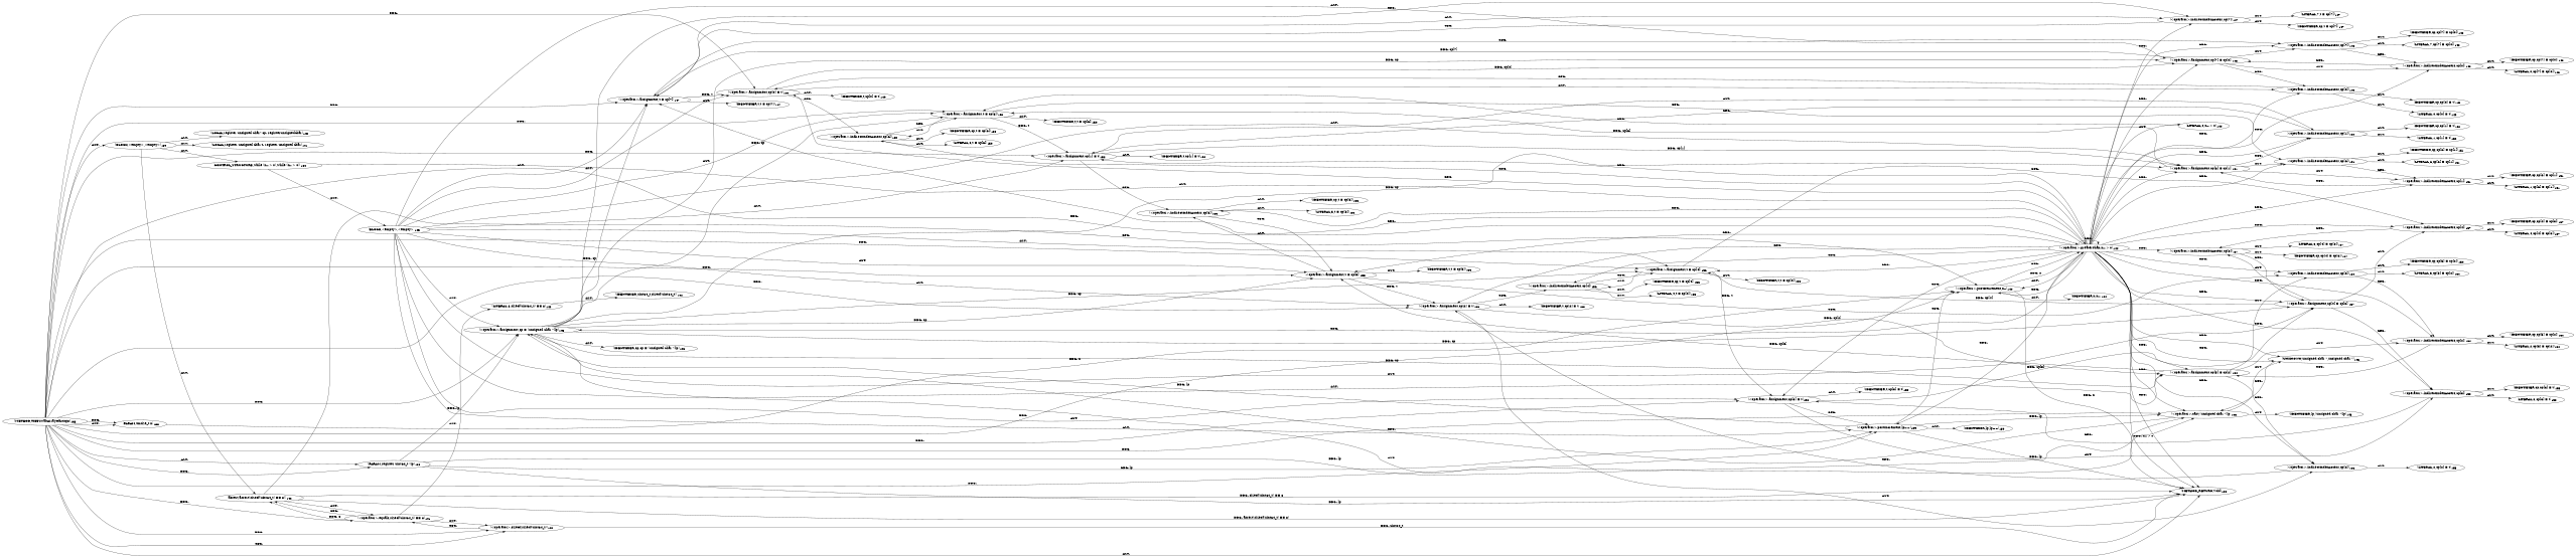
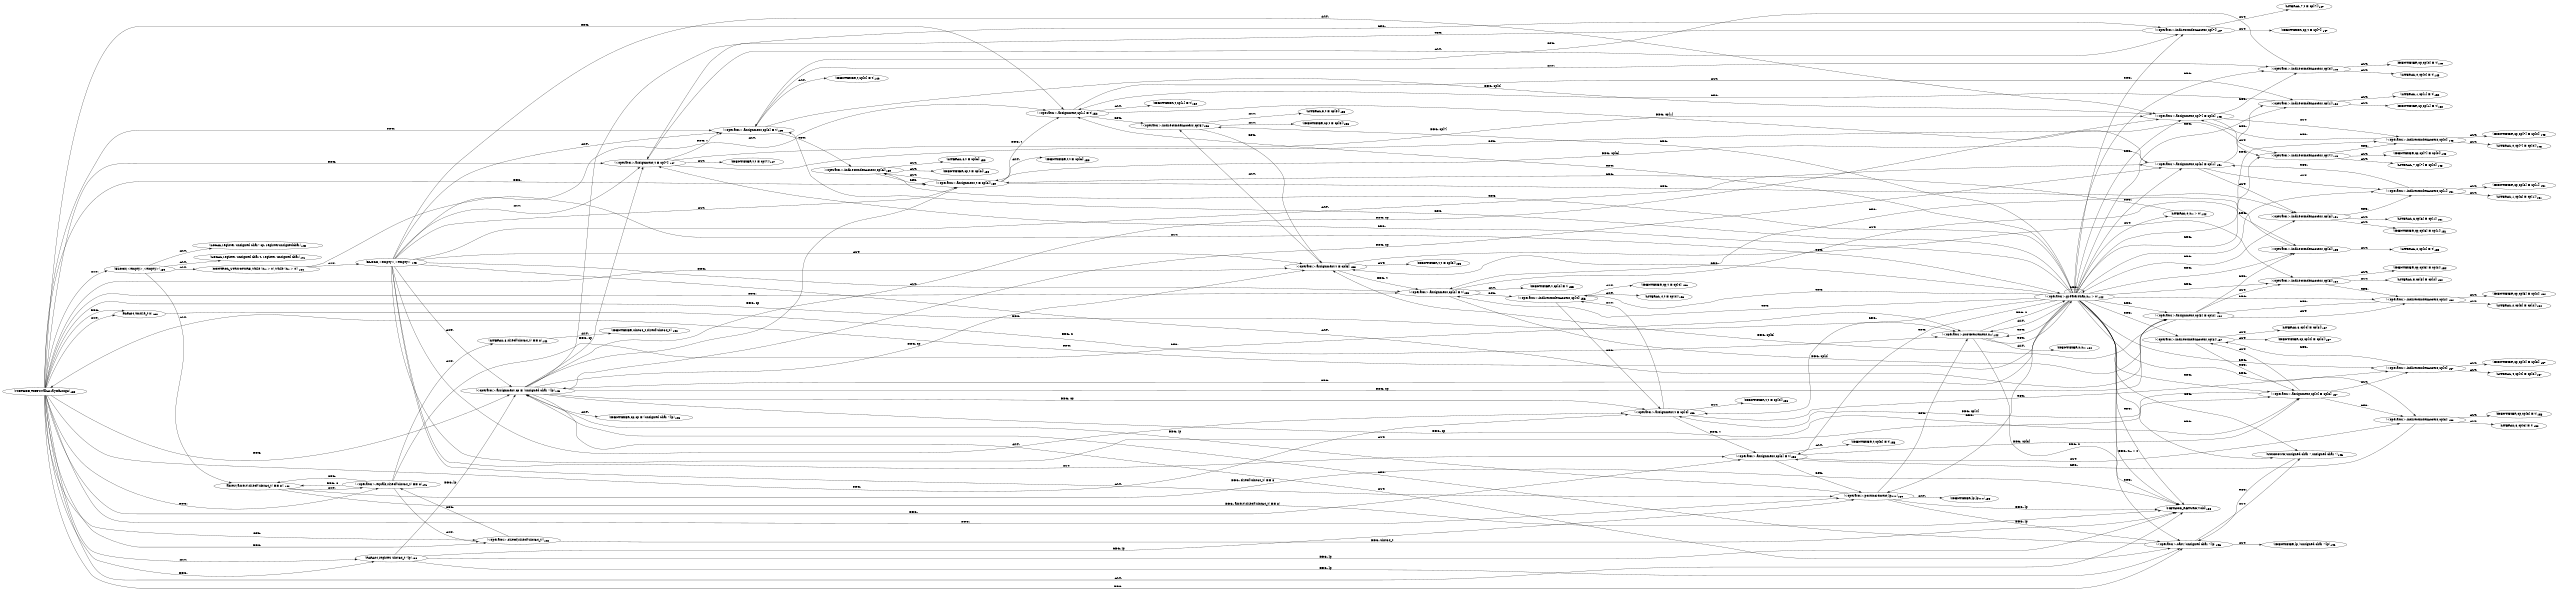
  digraph {
    rankdir=LR
    n1 [label=<(METHOD,TIFFSwabArrayOfLong8)<SUB>138</SUB>>]
    n2 [label=<(PARAM,register uint64_t *lp)<SUB>138</SUB>>]
    n3 [label=<(PARAM,tmsize_t n)<SUB>138</SUB>>]
    n4 [label=<(BLOCK,&lt;empty&gt;,&lt;empty&gt;)<SUB>139</SUB>>]
    n5 [label=<(&lt;operator&gt;.equals,sizeof(uint64_t) == 8)<SUB>141</SUB>>]
    n6 [label=<(&lt;operator&gt;.sizeOf,sizeof(uint64_t))<SUB>142</SUB>>]
    n7 [label=<(&lt;operator&gt;.greaterThan,n-- &gt; 0)<SUB>144</SUB>>]
    n8 [label=<(&lt;operator&gt;.postDecrement,n--)<SUB>144</SUB>>]
    n9 [label=<(&lt;operator&gt;.assignment,cp = (unsigned char *)lp)<SUB>146</SUB>>]
    n10 [label=<(&lt;operator&gt;.cast,(unsigned char *)lp)<SUB>146</SUB>>]
    n11 [label=<(&lt;operator&gt;.assignment,t = cp[7])<SUB>147</SUB>>]
    n12 [label=<(&lt;operator&gt;.assignment,cp[0] = t)<SUB>149</SUB>>]
    n13 [label=<(&lt;operator&gt;.assignment,t = cp[6])<SUB>150</SUB>>]
    n14 [label=<(&lt;operator&gt;.assignment,cp[1] = t)<SUB>152</SUB>>]
    n15 [label=<(&lt;operator&gt;.assignment,t = cp[5])<SUB>153</SUB>>]
    n16 [label=<(&lt;operator&gt;.assignment,cp[2] = t)<SUB>155</SUB>>]
    n17 [label=<(&lt;operator&gt;.assignment,t = cp[4])<SUB>156</SUB>>]
    n18 [label=<(&lt;operator&gt;.assignment,cp[3] = t)<SUB>158</SUB>>]
    n19 [label=<(&lt;operator&gt;.postIncrement,lp++)<SUB>159</SUB>>]
    n20 [label=<(METHOD_RETURN,void)<SUB>138</SUB>>]
    n21 [label=<(LOCAL,register unsigned char* cp: registerunsignedchar)<SUB>140</SUB>>]
    n22 [label=<(LOCAL,register unsigned char t: register unsigned char)<SUB>141</SUB>>]
    n23 [label=<(assert,assert(sizeof(uint64_t) == 8))<SUB>142</SUB>>]
    n24 [label=<(CONTROL_STRUCTURE,while (n-- &gt; 0),while (n-- &gt; 0))<SUB>144</SUB>>]
    n25 [label=<(LITERAL,8,sizeof(uint64_t) == 8)<SUB>142</SUB>>]
    n26 [label=<(LITERAL,0,n-- &gt; 0)<SUB>144</SUB>>]
    n27 [label=<(UNKNOWN,unsigned char *,unsigned char *)<SUB>146</SUB>>]
    n28 [label=<(&lt;operator&gt;.indirectIndexAccess,cp[7])<SUB>147</SUB>>]
    n29 [label=<(&lt;operator&gt;.assignment,cp[7] = cp[0])<SUB>148</SUB>>]
    n30 [label=<(&lt;operator&gt;.indirectIndexAccess,cp[7])<SUB>148</SUB>>]
    n31 [label=<(&lt;operator&gt;.indirectIndexAccess,cp[0])<SUB>148</SUB>>]
    n32 [label=<(&lt;operator&gt;.indirectIndexAccess,cp[0])<SUB>149</SUB>>]
    n33 [label=<(&lt;operator&gt;.indirectIndexAccess,cp[6])<SUB>150</SUB>>]
    n34 [label=<(&lt;operator&gt;.assignment,cp[6] = cp[1])<SUB>151</SUB>>]
    n35 [label=<(&lt;operator&gt;.indirectIndexAccess,cp[6])<SUB>151</SUB>>]
    n36 [label=<(&lt;operator&gt;.indirectIndexAccess,cp[1])<SUB>151</SUB>>]
    n37 [label=<(&lt;operator&gt;.indirectIndexAccess,cp[1])<SUB>152</SUB>>]
    n38 [label=<(&lt;operator&gt;.indirectIndexAccess,cp[5])<SUB>153</SUB>>]
    n39 [label=<(&lt;operator&gt;.assignment,cp[5] = cp[2])<SUB>154</SUB>>]
    n40 [label=<(&lt;operator&gt;.indirectIndexAccess,cp[5])<SUB>154</SUB>>]
    n41 [label=<(&lt;operator&gt;.indirectIndexAccess,cp[2])<SUB>154</SUB>>]
    n42 [label=<(&lt;operator&gt;.indirectIndexAccess,cp[2])<SUB>155</SUB>>]
    n43 [label=<(&lt;operator&gt;.indirectIndexAccess,cp[4])<SUB>156</SUB>>]
    n44 [label=<(&lt;operator&gt;.assignment,cp[4] = cp[3])<SUB>157</SUB>>]
    n45 [label=<(&lt;operator&gt;.indirectIndexAccess,cp[4])<SUB>157</SUB>>]
    n46 [label=<(&lt;operator&gt;.indirectIndexAccess,cp[3])<SUB>157</SUB>>]
    n47 [label=<(&lt;operator&gt;.indirectIndexAccess,cp[3])<SUB>158</SUB>>]
    n48 [label=<(IDENTIFIER,n,n--)<SUB>144</SUB>>]
    n49 [label=<(IDENTIFIER,cp,cp = (unsigned char *)lp)<SUB>146</SUB>>]
    n50 [label=<(IDENTIFIER,lp,(unsigned char *)lp)<SUB>146</SUB>>]
    n51 [label=<(IDENTIFIER,t,t = cp[7])<SUB>147</SUB>>]
    n52 [label=<(IDENTIFIER,t,cp[0] = t)<SUB>149</SUB>>]
    n53 [label=<(IDENTIFIER,t,t = cp[6])<SUB>150</SUB>>]
    n54 [label=<(IDENTIFIER,t,cp[1] = t)<SUB>152</SUB>>]
    n55 [label=<(IDENTIFIER,t,t = cp[5])<SUB>153</SUB>>]
    n56 [label=<(IDENTIFIER,t,cp[2] = t)<SUB>155</SUB>>]
    n57 [label=<(IDENTIFIER,t,t = cp[4])<SUB>156</SUB>>]
    n58 [label=<(IDENTIFIER,t,cp[3] = t)<SUB>158</SUB>>]
    n59 [label=<(IDENTIFIER,lp,lp++)<SUB>159</SUB>>]
    n60 [label=<(BLOCK,&lt;empty&gt;,&lt;empty&gt;)<SUB>145</SUB>>]
    n61 [label=<(IDENTIFIER,uint64_t,sizeof(uint64_t))<SUB>142</SUB>>]
    n62 [label=<(IDENTIFIER,cp,t = cp[7])<SUB>147</SUB>>]
    n63 [label=<(LITERAL,7,t = cp[7])<SUB>147</SUB>>]
    n64 [label=<(IDENTIFIER,cp,cp[7] = cp[0])<SUB>148</SUB>>]
    n65 [label=<(LITERAL,7,cp[7] = cp[0])<SUB>148</SUB>>]
    n66 [label=<(IDENTIFIER,cp,cp[7] = cp[0])<SUB>148</SUB>>]
    n67 [label=<(LITERAL,0,cp[7] = cp[0])<SUB>148</SUB>>]
    n68 [label=<(IDENTIFIER,cp,cp[0] = t)<SUB>149</SUB>>]
    n69 [label=<(LITERAL,0,cp[0] = t)<SUB>149</SUB>>]
    n70 [label=<(IDENTIFIER,cp,t = cp[6])<SUB>150</SUB>>]
    n71 [label=<(LITERAL,6,t = cp[6])<SUB>150</SUB>>]
    n72 [label=<(IDENTIFIER,cp,cp[6] = cp[1])<SUB>151</SUB>>]
    n73 [label=<(LITERAL,6,cp[6] = cp[1])<SUB>151</SUB>>]
    n74 [label=<(IDENTIFIER,cp,cp[6] = cp[1])<SUB>151</SUB>>]
    n75 [label=<(LITERAL,1,cp[6] = cp[1])<SUB>151</SUB>>]
    n76 [label=<(IDENTIFIER,cp,cp[1] = t)<SUB>152</SUB>>]
    n77 [label=<(LITERAL,1,cp[1] = t)<SUB>152</SUB>>]
    n78 [label=<(IDENTIFIER,cp,t = cp[5])<SUB>153</SUB>>]
    n79 [label=<(LITERAL,5,t = cp[5])<SUB>153</SUB>>]
    n80 [label=<(IDENTIFIER,cp,cp[5] = cp[2])<SUB>154</SUB>>]
    n81 [label=<(LITERAL,5,cp[5] = cp[2])<SUB>154</SUB>>]
    n82 [label=<(IDENTIFIER,cp,cp[5] = cp[2])<SUB>154</SUB>>]
    n83 [label=<(LITERAL,2,cp[5] = cp[2])<SUB>154</SUB>>]
    n84 [label=<(LITERAL,2,cp[2] = t)<SUB>155</SUB>>]
    n85 [label=<(IDENTIFIER,cp,t = cp[4])<SUB>156</SUB>>]
    n86 [label=<(LITERAL,4,t = cp[4])<SUB>156</SUB>>]
    n87 [label=<(IDENTIFIER,cp,cp[4] = cp[3])<SUB>157</SUB>>]
    n88 [label=<(LITERAL,4,cp[4] = cp[3])<SUB>157</SUB>>]
    n89 [label=<(IDENTIFIER,cp,cp[4] = cp[3])<SUB>157</SUB>>]
    n90 [label=<(LITERAL,3,cp[4] = cp[3])<SUB>157</SUB>>]
    n91 [label=<(IDENTIFIER,cp,cp[3] = t)<SUB>158</SUB>>]
    n92 [label=<(LITERAL,3,cp[3] = t)<SUB>158</SUB>>]
    n1 -> n2 [label="AST: "]
    n1 -> n2 [label="DDG: "]
    n1 -> n3 [label="AST: "]
    n1 -> n3 [label="DDG: "]
    n1 -> n4 [label="AST: "]
    n1 -> n5 [label="DDG: "]
    n1 -> n6 [label="CFG: "]
    n1 -> n6 [label="DDG: "]
-   n1 -> n7 [label="DDG: "]
+   n7 -> n1 [label="DDG: "]
    n1 -> n8 [label="DDG: "]
    n1 -> n9 [label="DDG: "]
    n1 -> n10 [label="DDG: "]
    n1 -> n11 [label="DDG: "]
    n1 -> n12 [label="DDG: "]
    n1 -> n13 [label="DDG: "]
    n1 -> n14 [label="DDG: "]
    n1 -> n15 [label="DDG: "]
    n1 -> n16 [label="DDG: "]
    n1 -> n17 [label="DDG: "]
    n1 -> n18 [label="DDG: "]
    n1 -> n19 [label="DDG: "]
    n1 -> n20 [label="AST: "]
    n2 -> n9 [label="DDG: lp"]
    n2 -> n10 [label="DDG: lp"]
    n2 -> n19 [label="CDG: lp"]
    n2 -> n20 [label="DDG: lp"]
    n3 -> n8 [label="DDG: n"]
    n4 -> n21 [label="AST: "]
    n4 -> n22 [label="AST: "]
    n4 -> n23 [label="AST: "]
    n4 -> n24 [label="AST: "]
    n5 -> n6 [label="AST: "]
    n5 -> n23 [label="CFG: "]
    n5 -> n23 [label="DDG: 8"]
    n5 -> n25 [label="AST: "]
    n6 -> n5 [label="CFG: "]
    n6 -> n20 [label="DDG: uint64_t"]
    n7 -> n7 [label="CDG: "]
    n7 -> n8 [label="AST: "]
    n7 -> n8 [label="CDG: "]
    n7 -> n9 [label="CDG: "]
    n7 -> n10 [label="CDG: "]
    n7 -> n11 [label="CDG: "]
    n7 -> n12 [label="CDG: "]
    n7 -> n14 [label="CDG: "]
    n7 -> n15 [label="CDG: "]
    n7 -> n16 [label="CDG: "]
    n7 -> n17 [label="CDG: "]
    n7 -> n18 [label="CDG: "]
    n7 -> n19 [label="CDG: "]
    n7 -> n20 [label="CFG: "]
    n7 -> n20 [label="DDG: n-- &gt; 0"]
    n7 -> n26 [label="AST: "]
    n7 -> n27 [label="CFG: "]
    n7 -> n27 [label="CDG: "]
    n7 -> n28 [label="CDG: "]
    n7 -> n29 [label="CDG: "]
    n7 -> n30 [label="CDG: "]
    n7 -> n31 [label="CDG: "]
    n7 -> n32 [label="CDG: "]
    n7 -> n33 [label="CDG: "]
    n7 -> n34 [label="CDG: "]
    n7 -> n35 [label="CDG: "]
    n7 -> n36 [label="CDG: "]
    n7 -> n37 [label="CDG: "]
    n7 -> n38 [label="CDG: "]
    n7 -> n39 [label="CDG: "]
    n7 -> n40 [label="CDG: "]
    n7 -> n41 [label="CDG: "]
    n7 -> n42 [label="CDG: "]
    n7 -> n43 [label="CDG: "]
    n7 -> n44 [label="CDG: "]
    n7 -> n45 [label="CDG: "]
    n7 -> n46 [label="CDG: "]
    n7 -> n47 [label="CDG: "]
    n8 -> n7 [label="CFG: "]
    n8 -> n7 [label="DDG: n"]
    n8 -> n20 [label="DDG: n"]
    n8 -> n48 [label="AST: "]
    n9 -> n10 [label="AST: "]
    n9 -> n11 [label="DDG: cp"]
    n9 -> n13 [label="DDG: cp"]
    n9 -> n15 [label="DDG: cp"]
    n9 -> n17 [label="DDG: cp"]
    n9 -> n28 [label="CFG: "]
    n9 -> n29 [label="DDG: cp"]
    n9 -> n34 [label="DDG: cp"]
    n9 -> n39 [label="DDG: cp"]
    n9 -> n44 [label="DDG: cp"]
    n9 -> n49 [label="AST: "]
    n10 -> n9 [label="CFG: "]
    n10 -> n27 [label="AST: "]
    n10 -> n50 [label="AST: "]
    n11 -> n12 [label="DDG: t"]
    n11 -> n28 [label="AST: "]
    n11 -> n30 [label="CFG: "]
    n11 -> n51 [label="AST: "]
    n12 -> n29 [label="DDG: cp[0]"]
    n12 -> n32 [label="AST: "]
    n12 -> n33 [label="CFG: "]
    n12 -> n52 [label="AST: "]
    n13 -> n14 [label="DDG: t"]
    n13 -> n33 [label="AST: "]
    n13 -> n35 [label="CFG: "]
    n13 -> n53 [label="AST: "]
    n14 -> n34 [label="DDG: cp[1]"]
    n14 -> n37 [label="AST: "]
    n14 -> n38 [label="CFG: "]
    n14 -> n54 [label="AST: "]
    n15 -> n16 [label="DDG: t"]
    n15 -> n38 [label="AST: "]
    n15 -> n40 [label="CFG: "]
    n15 -> n55 [label="AST: "]
    n16 -> n39 [label="DDG: cp[2]"]
    n16 -> n42 [label="AST: "]
    n16 -> n43 [label="CFG: "]
    n16 -> n56 [label="AST: "]
    n17 -> n18 [label="DDG: t"]
    n17 -> n43 [label="AST: "]
    n17 -> n45 [label="CFG: "]
    n17 -> n57 [label="AST: "]
    n18 -> n19 [label="CFG: "]
    n18 -> n44 [label="DDG: cp[3]"]
    n18 -> n47 [label="AST: "]
    n18 -> n58 [label="AST: "]
    n19 -> n8 [label="CFG: "]
    n19 -> n9 [label="DDG: lp"]
    n19 -> n10 [label="DDG: lp"]
    n19 -> n20 [label="DDG: lp"]
    n19 -> n59 [label="AST: "]
    n23 -> n5 [label="AST: "]
-   n23 -> n8 [label="CFG: "]
+   n5 -> n8 [label="CFG: "]
    n23 -> n20 [label="DDG: sizeof(uint64_t) == 8"]
    n23 -> n20 [label="DDG: assert(sizeof(uint64_t) == 8)"]
    n24 -> n7 [label="AST: "]
    n24 -> n60 [label="AST: "]
    n25 -> n61 [label="AST: "]
    n26 -> n13 [label="CDG: "]
    n27 -> n10 [label="CFG: "]
    n28 -> n11 [label="CFG: "]
    n28 -> n62 [label="AST: "]
    n28 -> n63 [label="AST: "]
-   n29 -> n11 [label="DDG: cp[7]"]
+   n11 -> n29 [label="DDG: cp[7]"]
    n29 -> n30 [label="AST: "]
    n29 -> n31 [label="AST: "]
    n29 -> n32 [label="CFG: "]
    n30 -> n31 [label="CFG: "]
    n30 -> n64 [label="AST: "]
    n30 -> n65 [label="AST: "]
    n31 -> n29 [label="CFG: "]
    n31 -> n66 [label="AST: "]
    n31 -> n67 [label="AST: "]
    n32 -> n12 [label="CFG: "]
    n32 -> n68 [label="AST: "]
    n32 -> n69 [label="AST: "]
    n33 -> n13 [label="CFG: "]
    n33 -> n70 [label="AST: "]
    n33 -> n71 [label="AST: "]
    n34 -> n13 [label="DDG: cp[6]"]
    n34 -> n35 [label="AST: "]
    n34 -> n36 [label="AST: "]
    n34 -> n37 [label="CFG: "]
    n35 -> n36 [label="CFG: "]
    n35 -> n72 [label="AST: "]
    n35 -> n73 [label="AST: "]
    n36 -> n34 [label="CFG: "]
    n36 -> n74 [label="AST: "]
    n36 -> n75 [label="AST: "]
    n37 -> n14 [label="CFG: "]
    n37 -> n76 [label="AST: "]
    n37 -> n77 [label="AST: "]
    n38 -> n15 [label="CFG: "]
    n38 -> n78 [label="AST: "]
    n38 -> n79 [label="AST: "]
    n39 -> n15 [label="DDG: cp[5]"]
    n39 -> n40 [label="AST: "]
    n39 -> n41 [label="AST: "]
    n39 -> n42 [label="CFG: "]
    n40 -> n41 [label="CFG: "]
    n40 -> n80 [label="AST: "]
    n40 -> n81 [label="AST: "]
    n41 -> n39 [label="CFG: "]
    n41 -> n82 [label="AST: "]
    n41 -> n83 [label="AST: "]
    n42 -> n16 [label="CFG: "]
    n42 -> n84 [label="AST: "]
    n43 -> n17 [label="CFG: "]
    n43 -> n85 [label="AST: "]
    n43 -> n86 [label="AST: "]
    n44 -> n17 [label="DDG: cp[4]"]
    n44 -> n45 [label="AST: "]
    n44 -> n46 [label="AST: "]
    n44 -> n47 [label="CFG: "]
    n45 -> n46 [label="CFG: "]
    n45 -> n87 [label="AST: "]
    n45 -> n88 [label="AST: "]
    n46 -> n44 [label="CFG: "]
    n46 -> n89 [label="AST: "]
    n46 -> n90 [label="AST: "]
    n47 -> n18 [label="CFG: "]
    n47 -> n91 [label="AST: "]
    n47 -> n92 [label="AST: "]
    n60 -> n9 [label="AST: "]
    n60 -> n11 [label="AST: "]
    n60 -> n12 [label="AST: "]
    n60 -> n13 [label="AST: "]
    n60 -> n14 [label="AST: "]
    n60 -> n15 [label="AST: "]
    n60 -> n16 [label="AST: "]
    n60 -> n17 [label="AST: "]
    n60 -> n18 [label="AST: "]
    n60 -> n19 [label="AST: "]
    n60 -> n29 [label="AST: "]
    n60 -> n34 [label="AST: "]
    n60 -> n39 [label="AST: "]
    n60 -> n44 [label="AST: "]
  }
